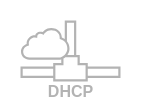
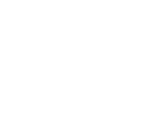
  <mxCell id="0" />
  <mxCell id="1" parent="0" />
- <mxCell id="2" value="DHCP" style="sketch=0;pointerEvents=1;shadow=0;dashed=0;html=1;strokeColor=none;fillColor=#B3B3B3;aspect=fixed;labelPosition=center;verticalLabelPosition=bottom;verticalAlign=top;align=center;outlineConnect=0;shape=mxgraph.vvd.ovdc_networks;fontSize=16;fontStyle=1;spacing=-4;fontColor=#B3B3B3;" vertex="1" parent="1"><mxGeometry y="20" width="100" height="61" as="geometry" x="20" /></mxCell>
